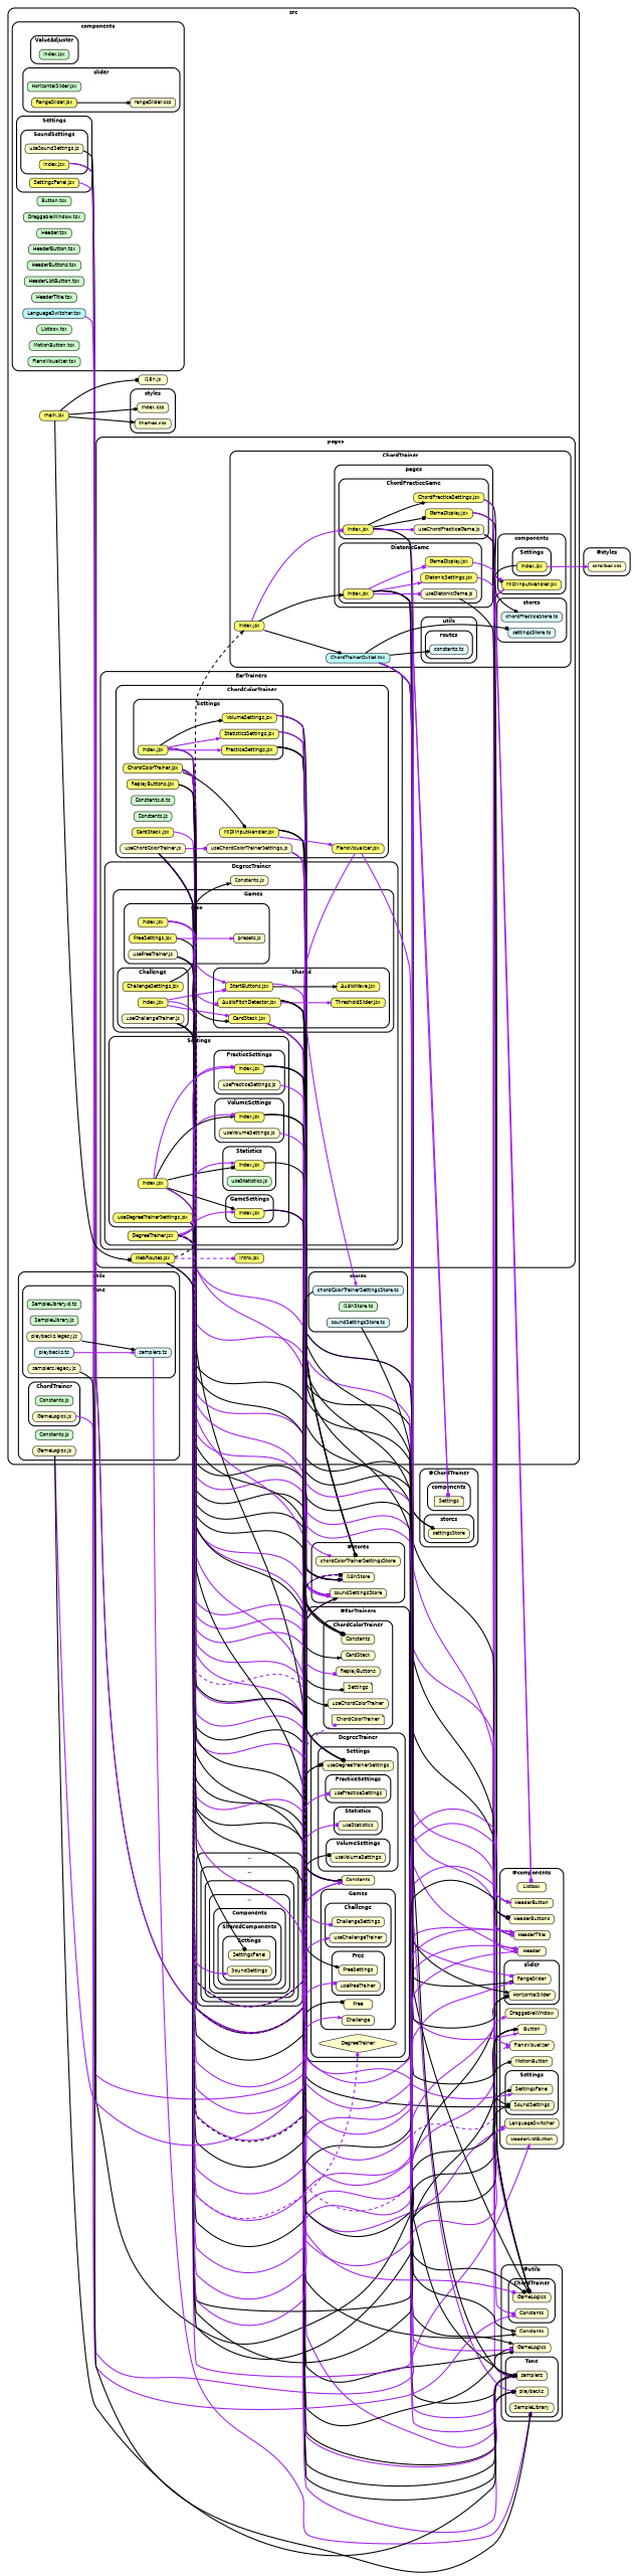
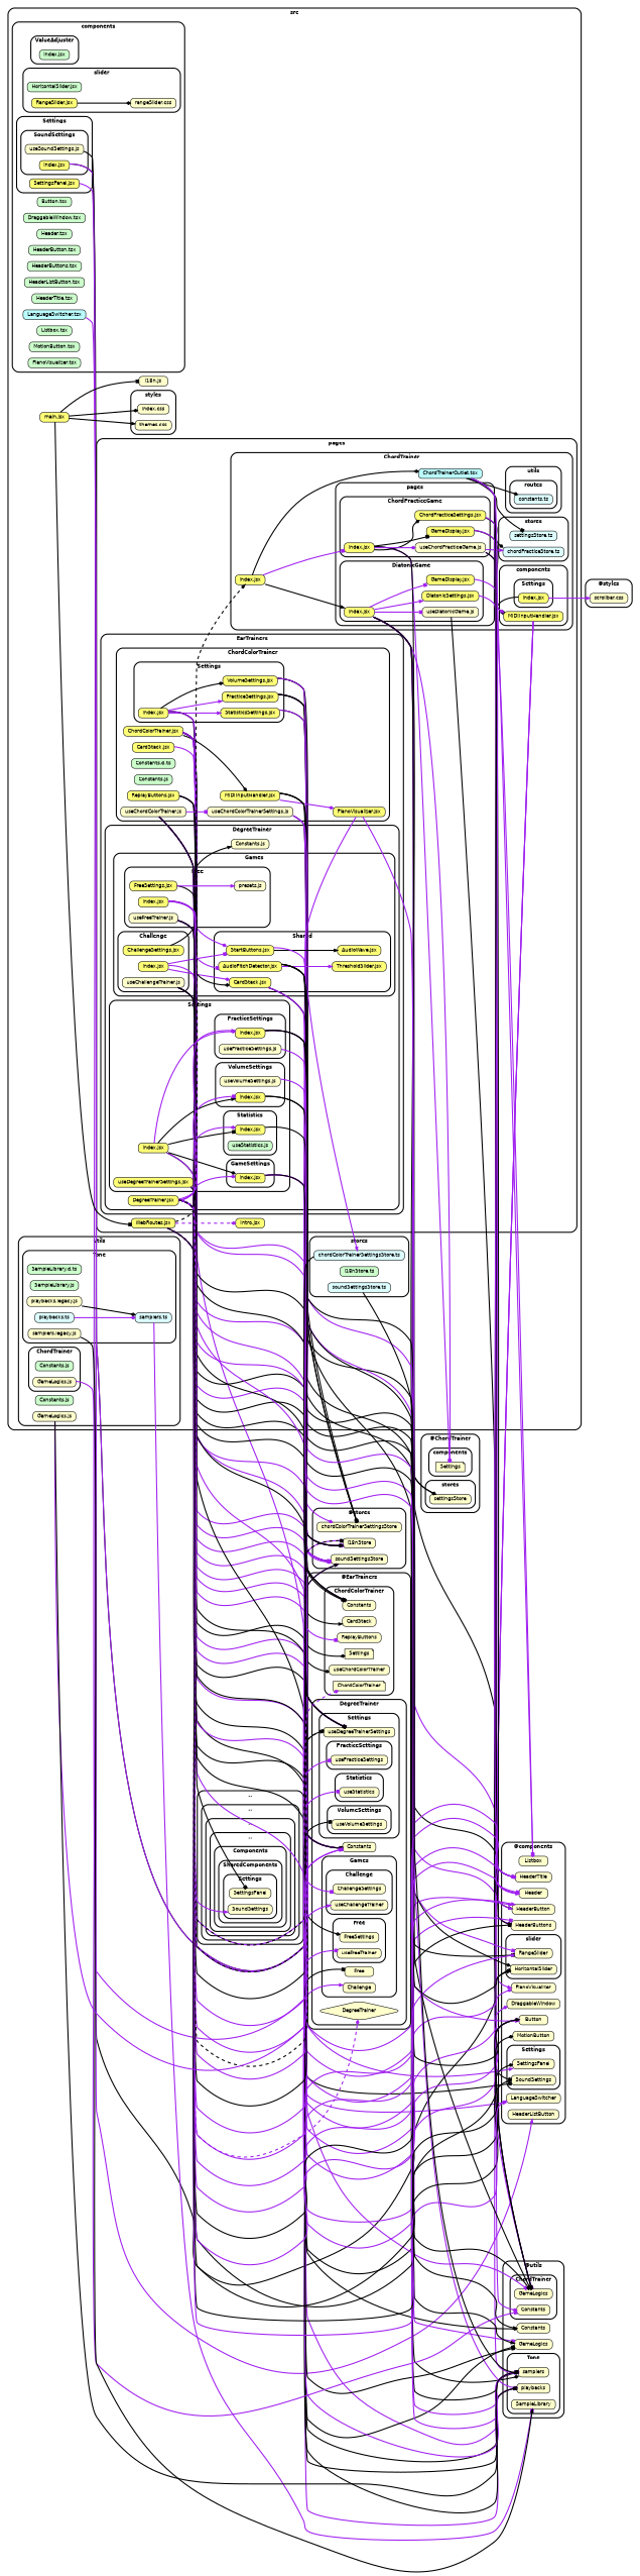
  strict digraph {
    compound=true
    fillcolor="#ffffff"
    fontname="Helvetica-bold"
    fontsize=9
    nodesep=0.16
    rankdir=LR
    ranksep=0.18
    splines=true
    style="rounded,bold,filled"
    node [color=black fillcolor="#ffffcc" fontcolor=black fontname=Helvetica fontsize=9 shape=box style="rounded, filled"]
    edge [arrowhead=box arrowsize=0.6 color=purple fontname=Helvetica fontsize=9 penwidth=2.0]
    n1 [height=0.2 label=<SettingsPanel>]
    n2 [height=0.2 label=<SoundSettings>]
    n3 [height=0.2 label=Settings shape=note]
    n4 [height=0.2 label=<settingsStore>]
    n5 [height=0.2 label=<CardStack>]
    n6 [height=0.2 label=ChordColorTrainer shape=note]
    n7 [height=0.2 label=<Constants>]
    n8 [height=0.2 label=<ReplayButtons>]
    n9 [height=0.2 label=Settings shape=note]
    n10 [height=0.2 label=<useChordColorTrainer>]
    n11 [height=0.2 label=<usePracticeSettings>]
    n12 [height=0.2 label=<useStatistics>]
    n13 [height=0.2 label=<useVolumeSettings>]
    n14 [height=0.2 label=<useDegreeTrainerSettings>]
    n15 [height=0.2 label=<ChallengeSettings>]
    n16 [height=0.2 label=<useChallengeTrainer>]
    n17 [height=0.2 label=<FreeSettings>]
    n18 [height=0.2 label=<useFreeTrainer>]
    n19 [height=0.2 label=<Challenge>]
    n20 [height=0.2 label=<Free>]
    n21 [height=0.2 label=<Constants>]
    n22 [height=0.2 label=DegreeTrainer shape=diamond]
    n23 [fillcolor="#ccffcc" height=0.2 label=<index.jsx>]
    n24 [fillcolor="#ffff77" height=0.2 label=<index.jsx>]
    n25 [height=0.2 label=<useSoundSettings.js>]
    n26 [fillcolor="#ffff77" height=0.2 label=<SettingsPanel.jsx>]
    n27 [fillcolor="#ccffcc" height=0.2 label=<HorizontalSlider.jsx>]
    n28 [fillcolor="#ffff77" height=0.2 label=<RangeSlider.jsx>]
    n29 [height=0.2 label=<rangeSlider.css>]
    n30 [fillcolor="#ccffcc" height=0.2 label=<Button.tsx>]
    n31 [fillcolor="#ccffcc" height=0.2 label=<DraggableWindow.tsx>]
    n32 [fillcolor="#ccffcc" height=0.2 label=<Header.tsx>]
    n33 [fillcolor="#ccffcc" height=0.2 label=<HeaderButton.tsx>]
    n34 [fillcolor="#ccffcc" height=0.2 label=<HeaderButtons.tsx>]
    n35 [fillcolor="#ccffcc" height=0.2 label=<HeaderListButton.tsx>]
    n36 [fillcolor="#ccffcc" height=0.2 label=<HeaderTitle.tsx>]
    n37 [fillcolor="#bbfeff" height=0.2 label=<LanguageSwitcher.tsx>]
    n38 [fillcolor="#ccffcc" height=0.2 label=<Listbox.tsx>]
    n39 [fillcolor="#ccffcc" height=0.2 label=<MotionButton.tsx>]
    n40 [fillcolor="#ccffcc" height=0.2 label=<PianoVisualizer.tsx>]
    n41 [fillcolor="#ffff77" height=0.2 label=<index.jsx>]
    n42 [fillcolor="#ffff77" height=0.2 label=<MIDIInputHandler.jsx>]
    n43 [fillcolor="#ffff77" height=0.2 label=<index.jsx>]
    n44 [fillcolor="#ffff77" height=0.2 label=<ChordPracticeSettings.jsx>]
    n45 [fillcolor="#ffff77" height=0.2 label=<GameDisplay.jsx>]
    n46 [height=0.2 label=<useChordPracticeGame.js>]
    n47 [fillcolor="#ffff77" height=0.2 label=<index.jsx>]
    n48 [fillcolor="#ffff77" height=0.2 label=<DiatonicSettings.jsx>]
    n49 [fillcolor="#ffff77" height=0.2 label=<GameDisplay.jsx>]
    n50 [height=0.2 label=<useDiatonicGame.js>]
    n51 [fillcolor="#ddfeff" height=0.2 label=<settingsStore.ts>]
    n52 [fillcolor="#ddfeff" height=0.2 label=<chordPracticeStore.ts>]
    n53 [fillcolor="#ddfeff" height=0.2 label=<constants.ts>]
    n54 [fillcolor="#bbfeff" height=0.2 label=<ChordTrainerOutlet.tsx>]
    n55 [fillcolor="#ffff77" height=0.2 label=<index.jsx>]
    n56 [fillcolor="#ffff77" height=0.2 label=<PracticeSettings.jsx>]
    n57 [fillcolor="#ffff77" height=0.2 label=<StatisticsSettings.jsx>]
    n58 [fillcolor="#ffff77" height=0.2 label=<VolumeSettings.jsx>]
    n59 [fillcolor="#ffff77" height=0.2 label=<index.jsx>]
    n60 [fillcolor="#ffff77" height=0.2 label=<CardStack.jsx>]
    n61 [fillcolor="#ffff77" height=0.2 label=<ChordColorTrainer.jsx>]
    n62 [fillcolor="#ffff77" height=0.2 label=<MIDIInputHandler.jsx>]
    n63 [fillcolor="#ccffcc" height=0.2 label=<Constants.d.ts>]
    n64 [fillcolor="#ccffcc" height=0.2 label=<Constants.js>]
    n65 [fillcolor="#ffff77" height=0.2 label=<PianoVisualizer.jsx>]
    n66 [fillcolor="#ffff77" height=0.2 label=<ReplayButtons.jsx>]
    n67 [height=0.2 label=<useChordColorTrainer.js>]
    n68 [height=0.2 label=<useChordColorTrainerSettings.js>]
    n69 [fillcolor="#ffff77" height=0.2 label=<ChallengeSettings.jsx>]
    n70 [fillcolor="#ffff77" height=0.2 label=<index.jsx>]
    n71 [height=0.2 label=<useChallengeTrainer.js>]
    n72 [fillcolor="#ffff77" height=0.2 label=<FreeSettings.jsx>]
    n73 [height=0.2 label=<presets.js>]
    n74 [fillcolor="#ffff77" height=0.2 label=<index.jsx>]
    n75 [height=0.2 label=<useFreeTrainer.js>]
    n76 [fillcolor="#ffff77" height=0.2 label=<CardStack.jsx>]
    n77 [fillcolor="#ffff77" height=0.2 label=<StartButtons.jsx>]
    n78 [fillcolor="#ffff77" height=0.2 label=<AudioPitchDetector.jsx>]
    n79 [fillcolor="#ffff77" height=0.2 label=<ThresholdSlider.jsx>]
    n80 [fillcolor="#ffff77" height=0.2 label=<AudioWave.jsx>]
    n81 [fillcolor="#ffff77" height=0.2 label=<index.jsx>]
    n82 [fillcolor="#ffff77" height=0.2 label=<index.jsx>]
    n83 [height=0.2 label=<usePracticeSettings.js>]
    n84 [fillcolor="#ffff77" height=0.2 label=<index.jsx>]
    n85 [fillcolor="#ccffcc" height=0.2 label=<useStatistics.js>]
    n86 [fillcolor="#ffff77" height=0.2 label=<index.jsx>]
    n87 [height=0.2 label=<useVolumeSettings.js>]
    n88 [fillcolor="#ffff77" height=0.2 label=<index.jsx>]
    n89 [fillcolor="#ffff77" height=0.2 label=<useDegreeTrainerSettings.jsx>]
    n90 [height=0.2 label=<Constants.js>]
    n91 [fillcolor="#ffff77" height=0.2 label=<DegreeTrainer.jsx>]
    n92 [fillcolor="#ffff77" height=0.2 label=<WebRoutes.jsx>]
    n93 [fillcolor="#ffff77" height=0.2 label=<Intro.jsx>]
    n94 [fillcolor="#ddfeff" height=0.2 label=<chordColorTrainerSettingsStore.ts>]
    n95 [fillcolor="#ccffcc" height=0.2 label=<i18nStore.ts>]
    n96 [fillcolor="#ddfeff" height=0.2 label=<soundSettingsStore.ts>]
    n97 [height=0.2 label=<index.css>]
    n98 [height=0.2 label=<themes.css>]
    n99 [fillcolor="#ccffcc" height=0.2 label=<Constants.js>]
    n100 [height=0.2 label=<GameLogics.js>]
    n101 [fillcolor="#ccffcc" height=0.2 label=<SampleLibrary.d.ts>]
    n102 [fillcolor="#ccffcc" height=0.2 label=<SampleLibrary.js>]
    n103 [height=0.2 label=<playbacks.legacy.js>]
    n104 [fillcolor="#ddfeff" height=0.2 label=<samplers.ts>]
    n105 [fillcolor="#ddfeff" height=0.2 label=<playbacks.ts>]
    n106 [height=0.2 label=<samplers.legacy.js>]
    n107 [fillcolor="#ccffcc" height=0.2 label=<Constants.js>]
    n108 [height=0.2 label=<GameLogics.js>]
    n109 [height=0.2 label=<i18n.js>]
    n110 [fillcolor="#ffff77" height=0.2 label=<main.jsx>]
    n111 [height=0.2 label=<SettingsPanel>]
    n112 [height=0.2 label=<SoundSettings>]
    n113 [height=0.2 label=<HorizontalSlider>]
    n114 [height=0.2 label=<RangeSlider>]
    n115 [height=0.2 label=<Button>]
    n116 [height=0.2 label=<DraggableWindow>]
    n117 [height=0.2 label=<Header>]
    n118 [height=0.2 label=<HeaderButton>]
    n119 [height=0.2 label=<HeaderButtons>]
    n120 [height=0.2 label=<HeaderListButton>]
    n121 [height=0.2 label=<HeaderTitle>]
    n122 [height=0.2 label=<LanguageSwitcher>]
    n123 [height=0.2 label=<Listbox>]
    n124 [height=0.2 label=<MotionButton>]
    n125 [height=0.2 label=<PianoVisualizer>]
    n126 [height=0.2 label=<chordColorTrainerSettingsStore>]
    n127 [height=0.2 label=<i18nStore>]
    n128 [height=0.2 label=<soundSettingsStore>]
    n129 [height=0.2 label=<scrollbar.css>]
    n130 [height=0.2 label=<SampleLibrary>]
    n131 [height=0.2 label=<playbacks>]
    n132 [height=0.2 label=<samplers>]
    n133 [height=0.2 label=<Constants>]
    n134 [height=0.2 label=<GameLogics>]
    n135 [height=0.2 label=<Constants>]
    n136 [height=0.2 label=<GameLogics>]
    subgraph cluster_1 {
      label=".."
      subgraph cluster_2 {
        label=".."
        subgraph cluster_3 {
          label=".."
          subgraph cluster_4 {
            label=".."
            subgraph cluster_5 {
              label=Components
              subgraph cluster_6 {
                label=SharedComponents
                subgraph cluster_7 {
                  label=Settings
                  n1
                  n2
                }
              }
            }
          }
        }
      }
    }
    subgraph cluster_8 {
      label="@ChordTrainer"
      subgraph cluster_9 {
        label=components
        n3
      }
      subgraph cluster_10 {
        label=stores
        n4
      }
    }
    subgraph cluster_11 {
      label="@EarTrainers"
      subgraph cluster_12 {
        label=ChordColorTrainer
        n5
        n6
        n7
        n8
        n9
        n10
      }
      subgraph cluster_13 {
        label=DegreeTrainer
        n21
        n22
        subgraph cluster_14 {
          label=Settings
          n14
          subgraph cluster_15 {
            label=PracticeSettings
            n11
          }
          subgraph cluster_16 {
            label=Statistics
            n12
          }
          subgraph cluster_17 {
            label=VolumeSettings
            n13
          }
        }
        subgraph cluster_18 {
          label=Games
          n19
          n20
          subgraph cluster_19 {
            label=Challenge
            n15
            n16
          }
          subgraph cluster_20 {
            label=Free
            n17
            n18
          }
        }
      }
    }
    subgraph cluster_21 {
      label=src
      n109
      n110
      subgraph cluster_22 {
        label=components
        n30
        n31
        n32
        n33
        n34
        n35
        n36
        n37
        n38
        n39
        n40
        subgraph cluster_23 {
          label=ValueAdjuster
          n23
        }
        subgraph cluster_24 {
          label=Settings
          n26
          subgraph cluster_25 {
            label=SoundSettings
            n24
            n25
          }
        }
        subgraph cluster_26 {
          label=slider
          n27
          n28
          n29
        }
      }
      subgraph cluster_27 {
        label=pages
        n92
        n93
        subgraph cluster_28 {
          label=ChordTrainer
          n54
          n55
          subgraph cluster_29 {
            label=components
            n42
            subgraph cluster_30 {
              label=Settings
              n41
            }
          }
          subgraph cluster_31 {
            label=pages
            subgraph cluster_32 {
              label=ChordPracticeGame
              n43
              n44
              n45
              n46
            }
            subgraph cluster_33 {
              label=DiatonicGame
              n47
              n48
              n49
              n50
            }
          }
          subgraph cluster_34 {
            label=stores
            n51
            n52
          }
          subgraph cluster_35 {
            label=utils
            subgraph cluster_36 {
              label=routes
              n53
            }
          }
        }
        subgraph cluster_37 {
          label=EarTrainers
          subgraph cluster_38 {
            label=ChordColorTrainer
            n60
            n61
            n62
            n63
            n64
            n65
            n66
            n67
            n68
            subgraph cluster_39 {
              label=Settings
              n56
              n57
              n58
              n59
            }
          }
          subgraph cluster_40 {
            label=DegreeTrainer
            n90
            n91
            subgraph cluster_41 {
              label=Games
              subgraph cluster_42 {
                label=Challenge
                n69
                n70
                n71
              }
              subgraph cluster_43 {
                label=Free
                n72
                n73
                n74
                n75
              }
              subgraph cluster_44 {
                label=Shared
                n76
                n77
                n78
                n79
                n80
              }
            }
            subgraph cluster_45 {
              label=Settings
              n88
              n89
              subgraph cluster_46 {
                label=GameSettings
                n81
              }
              subgraph cluster_47 {
                label=PracticeSettings
                n82
                n83
              }
              subgraph cluster_48 {
                label=Statistics
                n84
                n85
              }
              subgraph cluster_49 {
                label=VolumeSettings
                n86
                n87
              }
            }
          }
        }
      }
      subgraph cluster_50 {
        label=stores
        n94
        n95
        n96
      }
      subgraph cluster_51 {
        label=styles
        n97
        n98
      }
      subgraph cluster_52 {
        label=utils
        n107
        n108
        subgraph cluster_53 {
          label=ChordTrainer
          n99
          n100
        }
        subgraph cluster_54 {
          label=Tone
          n101
          n102
          n103
          n104
          n105
          n106
        }
      }
    }
    subgraph cluster_55 {
      label="@components"
      n115
      n116
      n117
      n118
      n119
      n120
      n121
      n122
      n123
      n124
      n125
      subgraph cluster_56 {
        label=Settings
        n111
        n112
      }
      subgraph cluster_57 {
        label=slider
        n113
        n114
      }
    }
    subgraph cluster_58 {
      label="@stores"
      n126
      n127
      n128
    }
    subgraph cluster_59 {
      label="@styles"
      n129
    }
    subgraph cluster_60 {
      label="@utils"
      n135
      n136
      subgraph cluster_61 {
        label=Tone
        n130
        n131
        n132
      }
      subgraph cluster_62 {
        label=ChordTrainer
        n133
        n134
      }
    }
    n24 -> n113 [color=black]
    n24 -> n128 [arrowhead=diamond]
    n25 -> n128 [arrowhead=normal color=black]
    n26 -> n127 [arrowhead=diamond]
    n28 -> n29 [arrowhead=diamond color=black]
    n37 -> n120 [arrowhead=normal]
    n41 -> n112 [color=black]
    n41 -> n129 [arrowhead=normal]
    n42 -> n125 [arrowhead=normal]
    n42 -> n132 [arrowhead=normal]
    n42 -> n134
    n43 -> n3 [arrowhead=diamond]
    n43 -> n4 [arrowhead=diamond color=black]
    n43 -> n44 [arrowhead=diamond color=black]
    n43 -> n45 [color=black]
    n43 -> n46 [arrowhead=diamond]
    n44 -> n52 [arrowhead=diamond color=black]
    n44 -> n123 [arrowhead=normal]
    n45 -> n42 [color=black]
    n45 -> n134 [arrowhead=diamond]
+   n46 -> n52 [arrowhead=normal]
    n46 -> n133 [arrowhead=diamond]
    n46 -> n134 [arrowhead=normal color=black]
    n47 -> n3
    n47 -> n4 [arrowhead=diamond color=black]
    n47 -> n48 [arrowhead=normal]
    n47 -> n49
    n47 -> n50
    n47 -> n117 [arrowhead=diamond]
    n47 -> n118 [arrowhead=normal color=black]
    n47 -> n119 [arrowhead=diamond]
    n47 -> n121 [arrowhead=diamond color=black]
    n48 -> n123
    n49 -> n42 [arrowhead=diamond]
    n50 -> n134 [color=black]
    n54 -> n51 [color=black]
    n54 -> n53 [arrowhead=diamond color=black]
    n54 -> n117 [arrowhead=normal]
    n54 -> n118 [arrowhead=normal]
    n54 -> n119 [color=black]
    n54 -> n121
    n55 -> n43
    n55 -> n47 [arrowhead=normal color=black]
    n55 -> n54 [arrowhead=diamond color=black]
    n56 -> n7 [arrowhead=normal color=black]
    n56 -> n114
    n56 -> n126 [color=black]
    n56 -> n127 [arrowhead=diamond color=black]
    n57 -> n126 [arrowhead=diamond color=black]
    n57 -> n127 [arrowhead=normal]
    n58 -> n113 [arrowhead=diamond color=black]
    n58 -> n126 [color=black]
    n58 -> n127 [arrowhead=normal]
    n59 -> n56 [arrowhead=normal]
    n59 -> n57 [arrowhead=normal]
    n59 -> n58 [arrowhead=diamond color=black]
    n59 -> n111 [arrowhead=normal]
    n59 -> n112 [color=black]
    n59 -> n127
    n60 -> n115 [arrowhead=normal]
    n61 -> n5 [arrowhead=normal color=black]
    n61 -> n7 [arrowhead=normal]
    n61 -> n8
    n61 -> n9 [arrowhead=diamond color=black]
    n61 -> n10 [arrowhead=diamond color=black]
    n61 -> n62 [arrowhead=diamond color=black]
    n61 -> n116 [arrowhead=diamond]
    n61 -> n117 [arrowhead=diamond]
    n61 -> n118 [arrowhead=normal]
    n61 -> n119
    n61 -> n121 [arrowhead=normal]
    n61 -> n122 [arrowhead=normal]
-   n61 -> n125 [arrowhead=diamond style=dashed]
+   n61 -> n125 [arrowhead=diamond]
    n61 -> n126 [arrowhead=diamond]
    n61 -> n127 [arrowhead=normal color=black]
    n61 -> n128
    n62 -> n65 [arrowhead=diamond]
    n62 -> n128 [arrowhead=normal color=black]
    n62 -> n132 [arrowhead=diamond color=black]
    n62 -> n134 [arrowhead=normal color=black]
    n65 -> n128 [arrowhead=diamond]
    n65 -> n131
+   n66 -> n115 [arrowhead=diamond]
    n66 -> n124 [arrowhead=diamond color=black]
    n66 -> n127 [arrowhead=diamond color=black]
    n67 -> n7 [arrowhead=diamond color=black]
    n67 -> n68
    n67 -> n131 [color=black]
    n67 -> n132 [arrowhead=normal]
    n67 -> n134
    n67 -> n135 [arrowhead=diamond color=black]
    n68 -> n7 [color=black]
    n68 -> n94 [arrowhead=normal]
    n68 -> n128 [arrowhead=normal]
    n69 -> n90 [arrowhead=normal color=black]
    n70 -> n76 [arrowhead=diamond]
    n70 -> n77
    n70 -> n128
    n71 -> n14 [arrowhead=diamond]
    n71 -> n21 [color=black]
    n71 -> n131 [arrowhead=normal]
    n71 -> n132 [color=black]
    n71 -> n136 [color=black]
    n72 -> n21 [arrowhead=normal color=black]
    n72 -> n73 [arrowhead=normal]
    n74 -> n76 [arrowhead=diamond color=black]
    n74 -> n77 [arrowhead=diamond]
    n74 -> n78
    n74 -> n128 [arrowhead=diamond]
    n75 -> n14 [color=black]
    n75 -> n21 [arrowhead=normal]
    n75 -> n131 [arrowhead=normal color=black]
    n75 -> n132 [arrowhead=normal]
    n75 -> n136 [color=black]
    n76 -> n21 [arrowhead=diamond]
    n76 -> n115 [arrowhead=normal color=black]
    n76 -> n136
    n77 -> n80 [arrowhead=normal color=black]
    n77 -> n115 [arrowhead=normal]
    n78 -> n21 [color=black]
    n78 -> n79 [arrowhead=normal]
    n78 -> n134 [color=black]
    n78 -> n135 [arrowhead=normal color=black]
    n78 -> n136 [arrowhead=normal color=black]
    n81 -> n14 [arrowhead=diamond]
    n81 -> n15
    n81 -> n17 [arrowhead=diamond color=black]
    n82 -> n14 [arrowhead=diamond]
    n82 -> n114 [color=black]
    n82 -> n132 [arrowhead=diamond color=black]
    n83 -> n132
    n84 -> n14 [color=black]
    n86 -> n14 [arrowhead=diamond color=black]
    n86 -> n113 [arrowhead=normal color=black]
    n87 -> n132 [arrowhead=normal]
    n88 -> n1 [color=black]
    n88 -> n2 [arrowhead=normal]
    n88 -> n81 [arrowhead=diamond color=black]
    n88 -> n82 [arrowhead=diamond]
    n88 -> n84 [color=black]
    n88 -> n86 [arrowhead=normal color=black]
    n89 -> n11
    n89 -> n12
    n89 -> n13 [color=black]
    n91 -> n14 [arrowhead=normal color=black]
    n91 -> n16 [arrowhead=normal]
    n91 -> n18
    n91 -> n19 [arrowhead=normal]
    n91 -> n20 [color=black]
    n91 -> n21
    n91 -> n81 [arrowhead=diamond]
    n91 -> n82 [arrowhead=normal]
    n91 -> n84 [arrowhead=diamond]
    n91 -> n86
    n91 -> n111 [arrowhead=diamond color=black]
    n91 -> n112 [arrowhead=diamond color=black]
    n91 -> n117
    n91 -> n118 [arrowhead=normal]
    n91 -> n119 [color=black]
    n91 -> n121 [arrowhead=normal]
    n91 -> n122 [arrowhead=normal]
    n91 -> n127 [color=black style=dashed]
    n92 -> n6 [arrowhead=diamond style=dashed]
    n92 -> n14 [color=black style=dashed]
    n92 -> n22 [arrowhead=diamond style=dashed]
    n92 -> n55 [arrowhead=normal color=black style=dashed]
    n92 -> n93 [arrowhead=diamond style=dashed]
    n92 -> n114 [arrowhead=diamond]
    n92 -> n115 [arrowhead=diamond color=black]
    n94 -> n7 [color=black]
    n96 -> n132 [arrowhead=normal color=black]
    n100 -> n133
    n103 -> n104 [arrowhead=diamond color=black]
    n104 -> n130
    n105 -> n104 [arrowhead=diamond]
    n106 -> n130 [arrowhead=normal color=black]
    n108 -> n21 [arrowhead=normal]
    n108 -> n132 [color=black]
    n110 -> n92 [color=black]
    n110 -> n97 [arrowhead=diamond color=black]
    n110 -> n98 [arrowhead=normal color=black]
    n110 -> n109 [color=black]
  }
